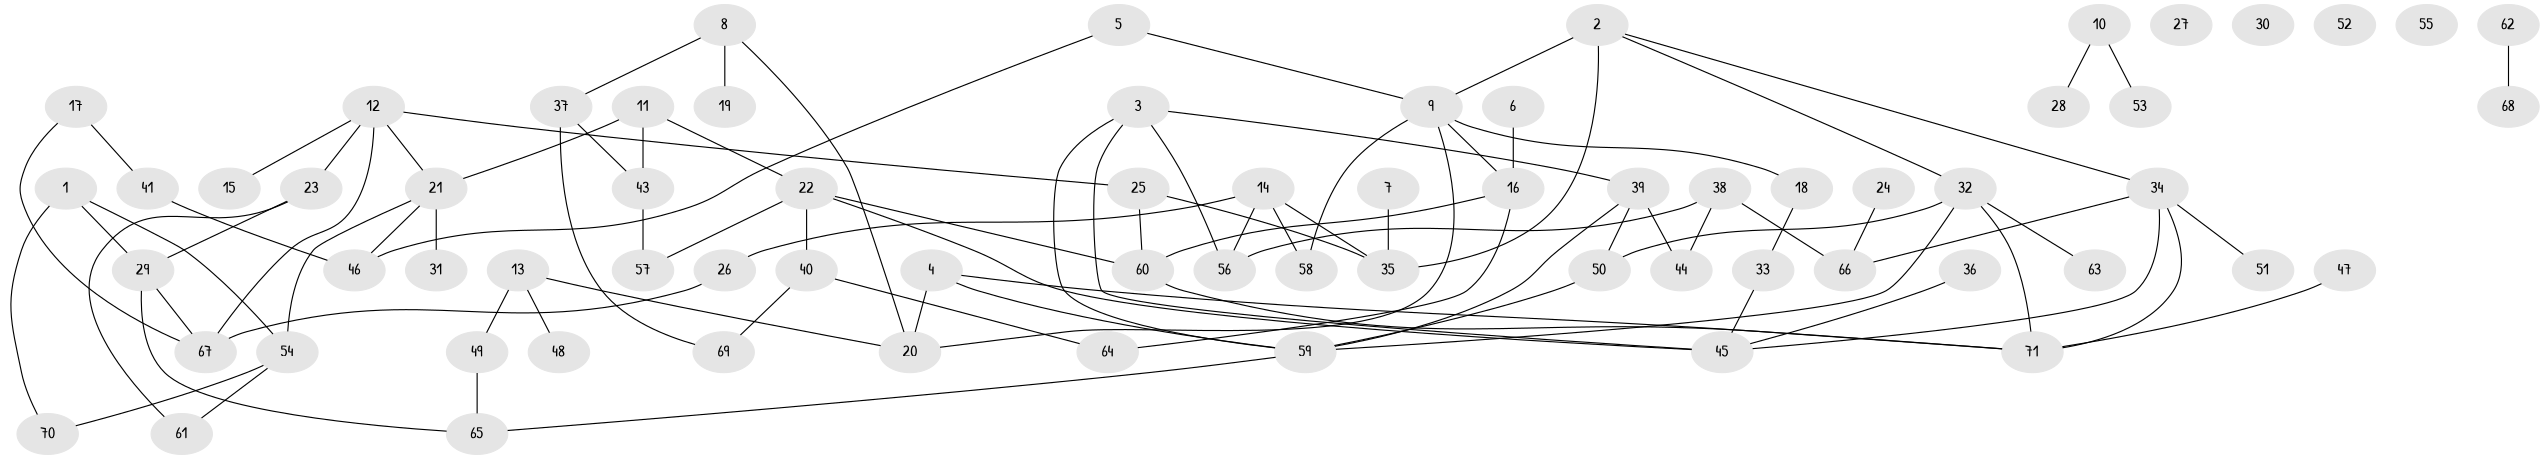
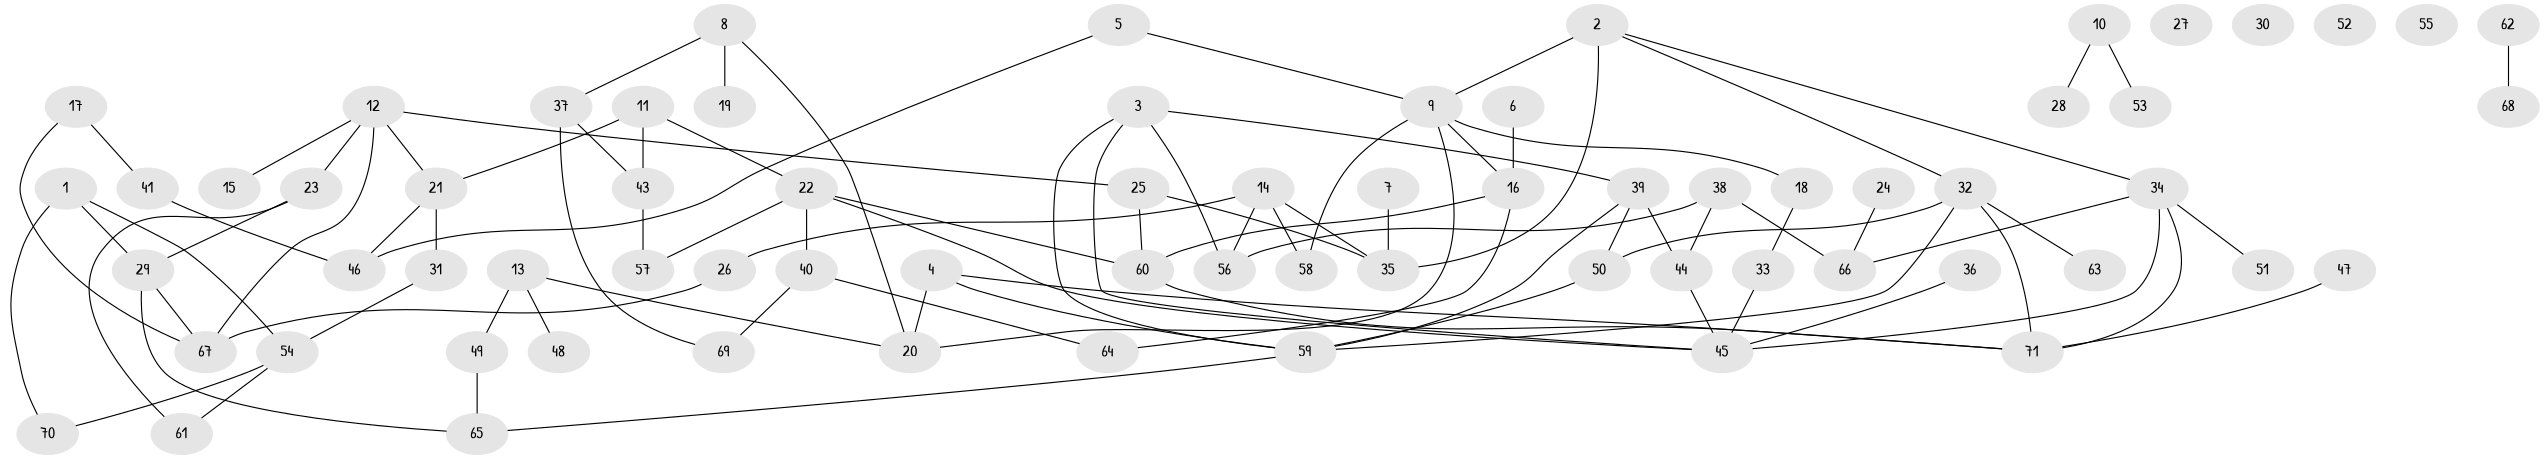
  graph {
    fontname="Patrick Hand"
    node [color=gray90 fontname="Patrick Hand" style=filled]
    edge [fontname="Patrick Hand"]
    1
    29
    54
    70
    67
    65
    61
    2
    9
    32
    34
    35
    20
    16
    18
    58
    59
    71
    50
    63
    45
    66
    51
    3
    39
    56
    44
    4
    5
    46
    6
    60
    64
    7
    8
    19
    37
    43
    69
    33
    10
    28
    53
    11
    21
    22
    31
    40
    57
    12
    15
    23
    25
    13
    48
    49
    14
    26
    17
    41
    36
    24
    27
    30
    38
    47
    52
    55
    62
    68
    1 -- 29
    1 -- 54
    1 -- 70
    29 -- 67
    29 -- 65
    54 -- 70
    54 -- 61
    2 -- 9
    2 -- 32
    2 -- 34
    2 -- 35
    9 -- 20
    9 -- 16
    9 -- 18
    9 -- 58
    32 -- 59
    32 -- 71
    32 -- 50
    32 -- 63
    34 -- 71
    34 -- 45
    34 -- 66
    34 -- 51
    16 -- 60
    16 -- 64
    18 -- 33
    59 -- 65
    50 -- 59
    3 -- 59
    3 -- 45
    3 -- 39
    3 -- 56
    39 -- 59
    39 -- 50
    39 -- 44
+   44 -- 45
    4 -- 20
    4 -- 59
    4 -- 71
    5 -- 9
    5 -- 46
    6 -- 16
    60 -- 71
    7 -- 35
    8 -- 20
    8 -- 19
    8 -- 37
    37 -- 43
    37 -- 69
    43 -- 57
    33 -- 45
    10 -- 28
    10 -- 53
    11 -- 43
    11 -- 21
    11 -- 22
    21 -- 46
    21 -- 31
    22 -- 45
    22 -- 60
    22 -- 40
    22 -- 57
-   21 -- 54
+   31 -- 54
    40 -- 64
    40 -- 69
    12 -- 67
    12 -- 21
    12 -- 15
    12 -- 23
    12 -- 25
    23 -- 29
    23 -- 61
    25 -- 35
    25 -- 60
    13 -- 20
    13 -- 48
    13 -- 49
    49 -- 65
    14 -- 35
    14 -- 58
    14 -- 56
    14 -- 26
    26 -- 67
    17 -- 67
    17 -- 41
    41 -- 46
    36 -- 45
    24 -- 66
    38 -- 66
    38 -- 56
    38 -- 44
    47 -- 71
    62 -- 68
  }
